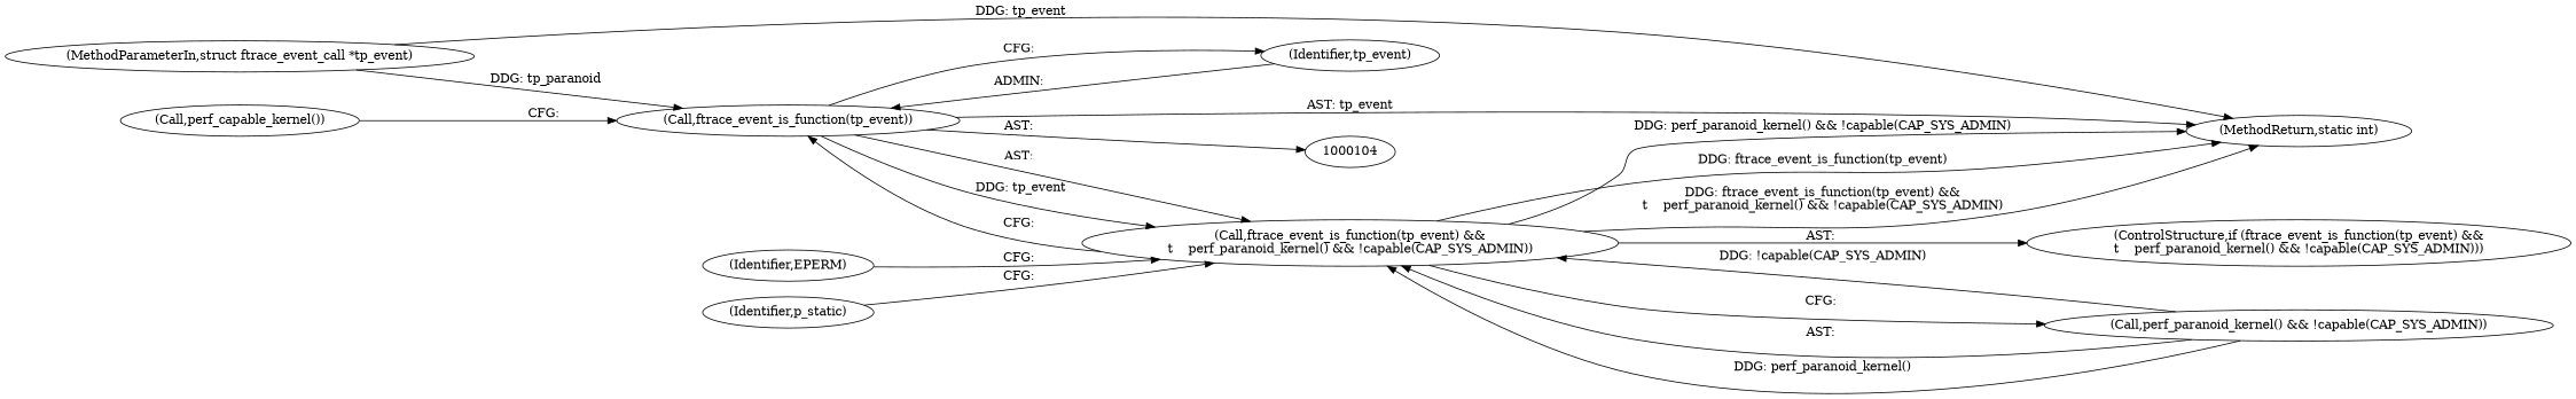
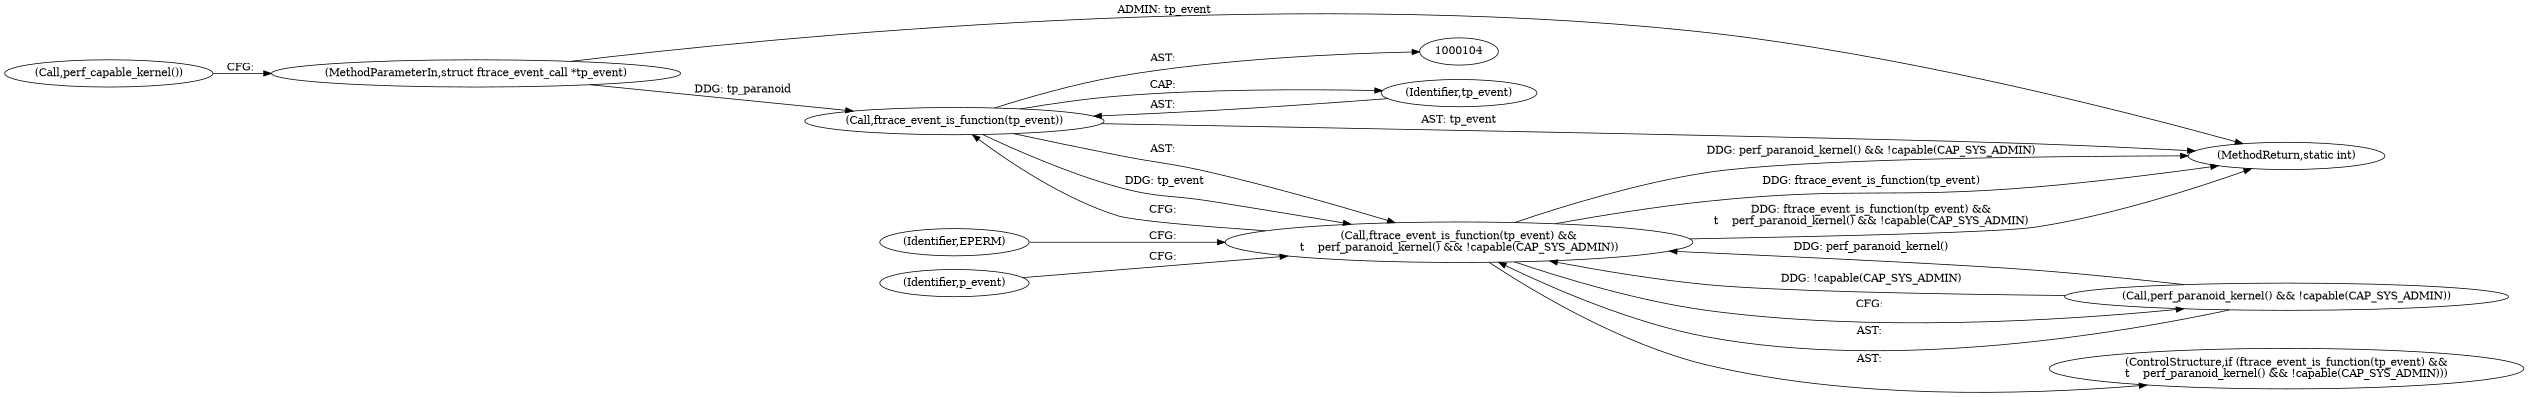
  digraph {
    rankdir=LR
    n1 [label="(MethodParameterIn,struct ftrace_event_call *tp_event)"]
    n2 [label="(Call,ftrace_event_is_function(tp_event))"]
    n3 [label="(MethodReturn,static int)"]
    1000104
    n5 [label="(Call,ftrace_event_is_function(tp_event) &&\n\t    perf_paranoid_kernel() && !capable(CAP_SYS_ADMIN))"]
    n6 [label="(Identifier,tp_event)"]
    n7 [label="(ControlStructure,if (ftrace_event_is_function(tp_event) &&\n\t    perf_paranoid_kernel() && !capable(CAP_SYS_ADMIN)))"]
    n8 [label="(Call,perf_paranoid_kernel() && !capable(CAP_SYS_ADMIN))"]
    n9 [label="(Call,perf_capable_kernel())"]
    n10 [label="(Identifier,EPERM)"]
-   n11 [label="(Identifier,p_static)"]
+   n11 [label="(Identifier,p_event)"]
    n1 -> n2 [label="DDG: tp_paranoid"]
-   n1 -> n3 [label="DDG: tp_event"]
+   n1 -> n3 [label="ADMIN: tp_event"]
    n2 -> n3 [label="AST: tp_event"]
    n2 -> 1000104 [label="AST: "]
    n2 -> n5 [label="AST: "]
    n2 -> n5 [label="DDG: tp_event"]
-   n2 -> n6 [label="CFG: "]
+   n2 -> n6 [label="CAP: "]
    n5 -> n2 [label="CFG: "]
    n5 -> n3 [label="DDG: perf_paranoid_kernel() && !capable(CAP_SYS_ADMIN)"]
    n5 -> n3 [label="DDG: ftrace_event_is_function(tp_event)"]
    n5 -> n3 [label="DDG: ftrace_event_is_function(tp_event) &&\n\t    perf_paranoid_kernel() && !capable(CAP_SYS_ADMIN)"]
    n5 -> n7 [label="AST: "]
    n5 -> n8 [label="CFG: "]
-   n6 -> n2 [label="ADMIN: "]
+   n6 -> n2 [label="AST: "]
    n8 -> n5 [label="AST: "]
    n8 -> n5 [label="DDG: perf_paranoid_kernel()"]
    n8 -> n5 [label="DDG: !capable(CAP_SYS_ADMIN)"]
-   n9 -> n2 [label="CFG: "]
+   n9 -> n1 [label="CFG: "]
    n10 -> n5 [label="CFG: "]
    n11 -> n5 [label="CFG: "]
  }
